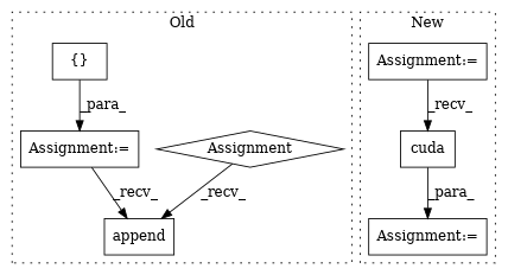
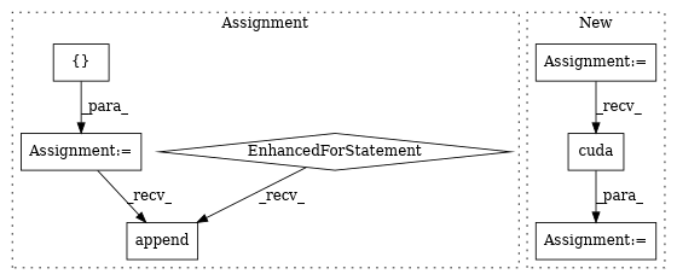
  digraph {
    node [a=7 l=1 shape=box]
    n1 [a=32 l="7,1" label=append s="2407,2422"]
-   n2 [a=70 l="53,2" label=Assignment s="1969,2044" shape=diamond]
+   n2 [a=70 l="53,2" label=EnhancedForStatement s="1969,2044" shape=diamond]
    n3 [a=4 l=2 label="{}" s=1961]
    n4 [label="Assignment:=" s=1951]
    n5 [a=32 l=6 label=cuda s=1520]
    n6 [l=9 label="Assignment:=" s=1476]
    n7 [label="Assignment:=" s=1290]
    subgraph cluster_1 {
-     label=Old
+     label=Assignment
      style=dotted
      n1
      n2
      n3
      n4
    }
    subgraph cluster_2 {
      label=New
      style=dotted
      n5
      n6
      n7
    }
    n2 -> n1 [label=_recv_]
    n3 -> n4 [label=_para_]
    n4 -> n1 [label=_recv_]
    n5 -> n6 [label=_para_]
    n7 -> n5 [label=_recv_]
  }
